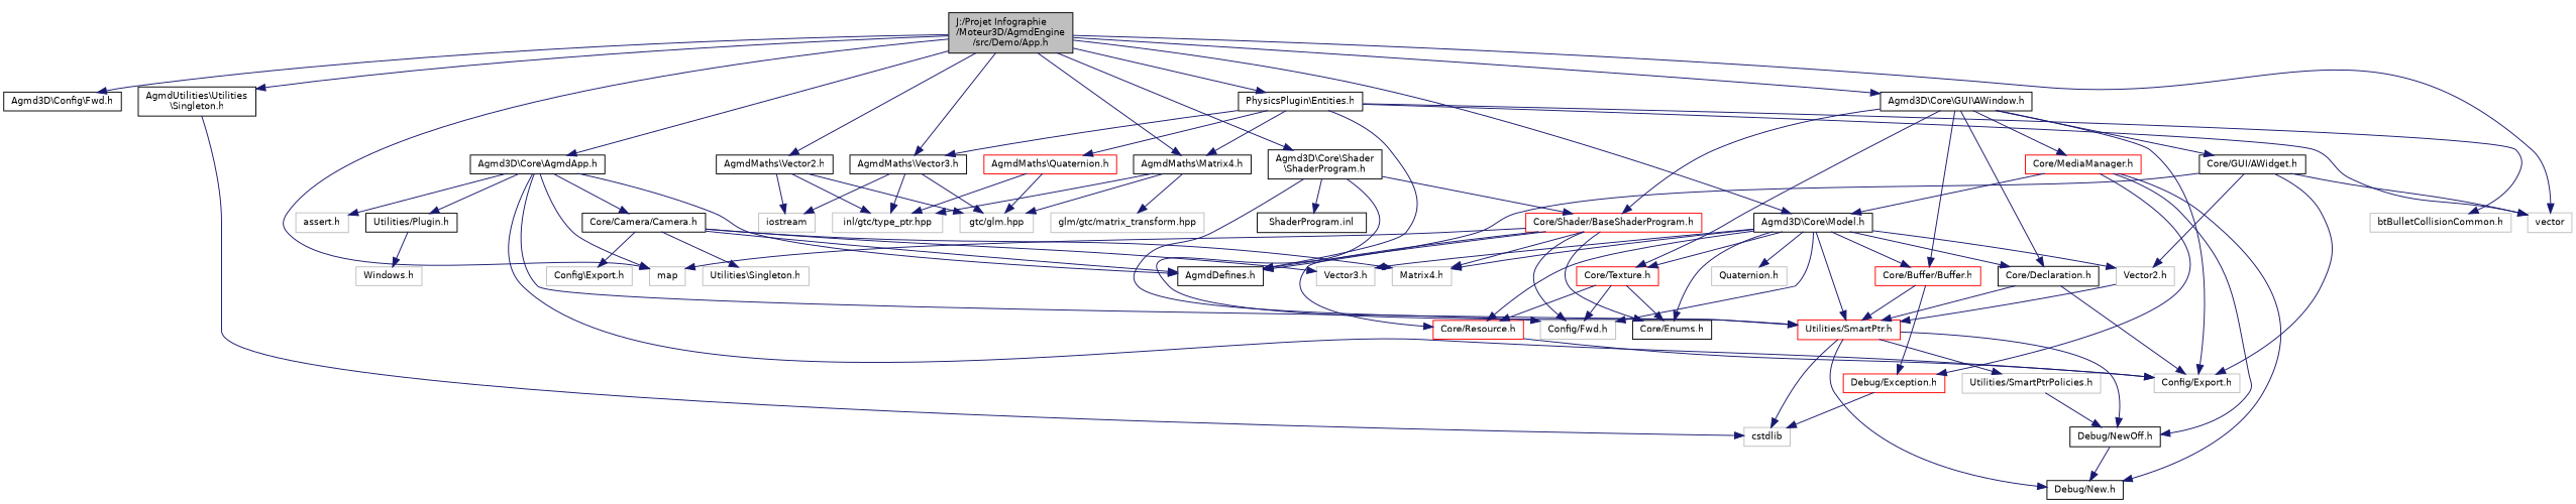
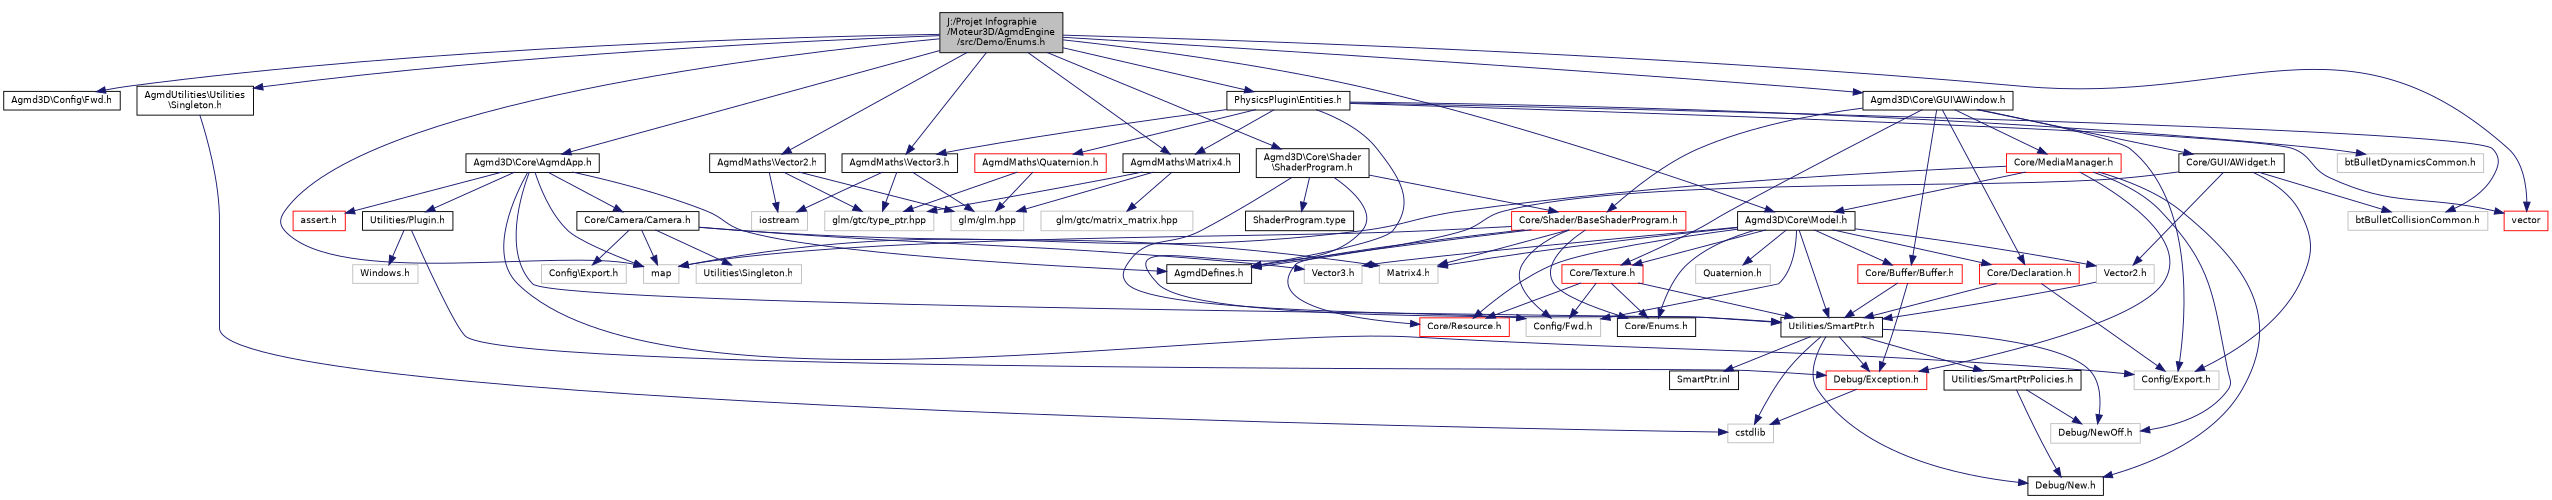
  digraph {
    node [color=black fillcolor=white fontname=Helvetica fontsize=10 shape=record style=filled]
    edge [color=midnightblue fontname=Helvetica fontsize=10 labelfontname=Helvetica labelfontsize=10 style=solid]
-   n1 [fillcolor=grey75 fontcolor=black height=0.2 label="J:/Projet Infographie\l/Moteur3D/AgmdEngine\l/src/Demo/App.h" width=0.4]
+   n1 [fillcolor=grey75 fontcolor=black height=0.2 label="J:/Projet Infographie\l/Moteur3D/AgmdEngine\l/src/Demo/Enums.h" width=0.4]
    n2 [height=0.2 label="Agmd3D\\Config\\Fwd.h" width=0.4]
    n3 [height=0.2 label="Agmd3D\\Core\\AgmdApp.h" width=0.4]
    n4 [color=grey75 height=0.2 label=map width=0.4]
    n5 [height=0.2 label="AgmdMaths\\Vector2.h" width=0.4]
    n6 [height=0.2 label="AgmdMaths\\Vector3.h" width=0.4]
    n7 [height=0.2 label="AgmdMaths\\Matrix4.h" width=0.4]
    n8 [height=0.2 label="AgmdUtilities\\Utilities\l\\Singleton.h" width=0.4]
    n9 [height=0.2 label="Agmd3D\\Core\\Model.h" width=0.4]
    n10 [height=0.2 label="Agmd3D\\Core\\Shader\l\\ShaderProgram.h" width=0.4]
    n11 [height=0.2 label="Agmd3D\\Core\\GUI\\AWindow.h" width=0.4]
-   n12 [color=grey75 height=0.2 label=vector width=0.4]
+   n12 [color=red height=0.2 label=vector width=0.4]
    n13 [height=0.2 label="PhysicsPlugin\\Entities.h" width=0.4]
    n14 [color=grey75 height=0.2 label="Config/Export.h" width=0.4]
    n15 [height=0.2 label="Utilities/Plugin.h" width=0.4]
-   n16 [color=red height=0.2 label="Utilities/SmartPtr.h" width=0.4]
-   n17 [color=grey75 height=0.2 label="assert.h" width=0.4]
+   n16 [height=0.2 label="Utilities/SmartPtr.h" width=0.4]
+   n17 [color=red height=0.2 label="assert.h" width=0.4]
    n18 [height=0.2 label="AgmdDefines.h" width=0.4]
    n19 [height=0.2 label="Core/Camera/Camera.h" width=0.4]
    n20 [color=grey75 height=0.2 label=iostream width=0.4]
-   n21 [color=grey75 height=0.2 label="gtc/glm.hpp" width=0.4]
-   n22 [color=grey75 height=0.2 label="inl/gtc/type_ptr.hpp" width=0.4]
-   n23 [color=grey75 height=0.2 label="glm/gtc/matrix_transform.hpp" width=0.4]
+   n21 [color=grey75 height=0.2 label="glm/glm.hpp" width=0.4]
+   n22 [color=grey75 height=0.2 label="glm/gtc/type_ptr.hpp" width=0.4]
+   n23 [color=grey75 height=0.2 label="glm/gtc/matrix_matrix.hpp" width=0.4]
    n24 [color=grey75 height=0.2 label=cstdlib width=0.4]
    n25 [color=grey75 height=0.2 label="Vector3.h" width=0.4]
    n26 [color=grey75 height=0.2 label="Matrix4.h" width=0.4]
    n27 [color=grey75 height=0.2 label="Config/Fwd.h" width=0.4]
    n28 [color=red height=0.2 label="Core/Resource.h" width=0.4]
    n29 [color=red height=0.2 label="Core/Buffer/Buffer.h" width=0.4]
-   n30 [height=0.2 label="Core/Declaration.h" width=0.4]
+   n30 [color=red height=0.2 label="Core/Declaration.h" width=0.4]
    n31 [color=red height=0.2 label="Core/Texture.h" width=0.4]
    n32 [height=0.2 label="Core/Enums.h" width=0.4]
    n33 [color=grey75 height=0.2 label="Vector2.h" width=0.4]
    n34 [color=grey75 height=0.2 label="Quaternion.h" width=0.4]
    n35 [color=red height=0.2 label="Core/Shader/BaseShaderProgram.h" width=0.4]
-   n36 [height=0.2 label="ShaderProgram.inl" width=0.4]
+   n36 [height=0.2 label="ShaderProgram.type" width=0.4]
    n37 [height=0.2 label="Core/GUI/AWidget.h" width=0.4]
    n38 [color=red height=0.2 label="Core/MediaManager.h" width=0.4]
    n39 [color=red height=0.2 label="AgmdMaths\\Quaternion.h" width=0.4]
+   n40 [color=grey75 height=0.2 label="btBulletDynamicsCommon.h" width=0.4]
    n41 [color=grey75 height=0.2 label="btBulletCollisionCommon.h" width=0.4]
    n42 [color=red height=0.2 label="Debug/Exception.h" width=0.4]
    n43 [color=grey75 height=0.2 label="Windows.h" width=0.4]
-   n44 [color=grey75 height=0.2 label="Utilities/SmartPtrPolicies.h" width=0.4]
+   n44 [height=0.2 label="Utilities/SmartPtrPolicies.h" width=0.4]
    n45 [height=0.2 label="Debug/New.h" width=0.4]
-   n46 [height=0.2 label="Debug/NewOff.h" width=0.4]
+   n46 [color=grey75 height=0.2 label="Debug/NewOff.h" width=0.4]
+   n47 [height=0.2 label="SmartPtr.inl" width=0.4]
    n48 [color=grey75 height=0.2 label="Config\\Export.h" width=0.4]
    n49 [color=grey75 height=0.2 label="Utilities\\Singleton.h" width=0.4]
    n1 -> n2
    n1 -> n3
    n1 -> n4
    n1 -> n5
    n1 -> n6
    n1 -> n7
    n1 -> n8
    n1 -> n9
    n1 -> n10
    n1 -> n11
    n1 -> n12
    n1 -> n13
    n3 -> n4
    n3 -> n14
    n3 -> n15
    n3 -> n16
    n3 -> n17
    n3 -> n18
    n3 -> n19
    n5 -> n20
    n5 -> n21
    n5 -> n22
    n6 -> n20
    n6 -> n21
    n6 -> n22
    n7 -> n21
    n7 -> n22
    n7 -> n23
    n8 -> n24
    n9 -> n16
    n9 -> n25
    n9 -> n26
    n9 -> n27
    n9 -> n28
    n9 -> n29
    n9 -> n30
    n9 -> n31
    n9 -> n32
    n9 -> n33
    n9 -> n34
    n10 -> n16
    n10 -> n27
    n10 -> n35
    n10 -> n36
    n11 -> n14
    n11 -> n29
    n11 -> n30
    n11 -> n31
    n11 -> n35
    n11 -> n37
    n11 -> n38
    n13 -> n6
    n13 -> n7
    n13 -> n12
    n13 -> n18
    n13 -> n39
+   n13 -> n40
    n13 -> n41
+   n15 -> n42
    n15 -> n43
    n16 -> n24
+   n16 -> n42
    n16 -> n44
    n16 -> n45
    n16 -> n46
-   n19 -> n18
+   n16 -> n47
+   n19 -> n4
    n19 -> n25
    n19 -> n26
    n19 -> n48
    n19 -> n49
-   n28 -> n14
    n29 -> n16
    n29 -> n42
    n30 -> n14
    n30 -> n16
+   n31 -> n16
    n31 -> n27
    n31 -> n28
    n31 -> n32
    n33 -> n16
    n35 -> n4
    n35 -> n18
    n35 -> n26
    n35 -> n27
    n35 -> n28
    n35 -> n32
-   n37 -> n12
+   n37 -> n41
    n37 -> n14
    n37 -> n18
    n37 -> n33
+   n38 -> n4
    n38 -> n9
    n38 -> n42
    n38 -> n45
    n38 -> n46
    n39 -> n21
    n39 -> n22
    n42 -> n24
-   n46 -> n45
+   n44 -> n45
    n44 -> n46
  }
